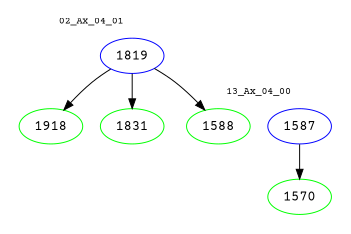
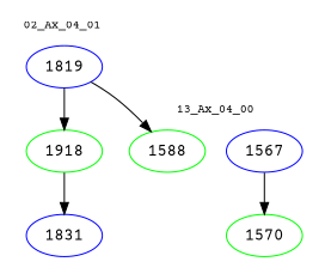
  digraph {
    fontname="Courier Prime"
    node [color=green fontname="Courier Prime"]
    edge [color=black fontname="Courier Prime"]
-   n1 [color=blue label=1587]
+   n1 [color=blue label=1567]
    n2 [label=1570]
    n3 [label=1588]
    n4 [color=blue label=1819]
    n5 [label=1918]
-   n6 [label=1831]
+   n6 [color=blue label=1831]
    subgraph cluster_1 {
      color=white
      fontsize=10
      label="13_Ax_04_00"
      n1
      n2
      n3
    }
    subgraph cluster_2 {
      color=white
      fontsize=10
      label="02_Ax_04_01"
      n4
      n5
      n6
    }
    n1 -> n2
    n4 -> n3
    n4 -> n5
-   n4 -> n6
+   n5 -> n6
  }
